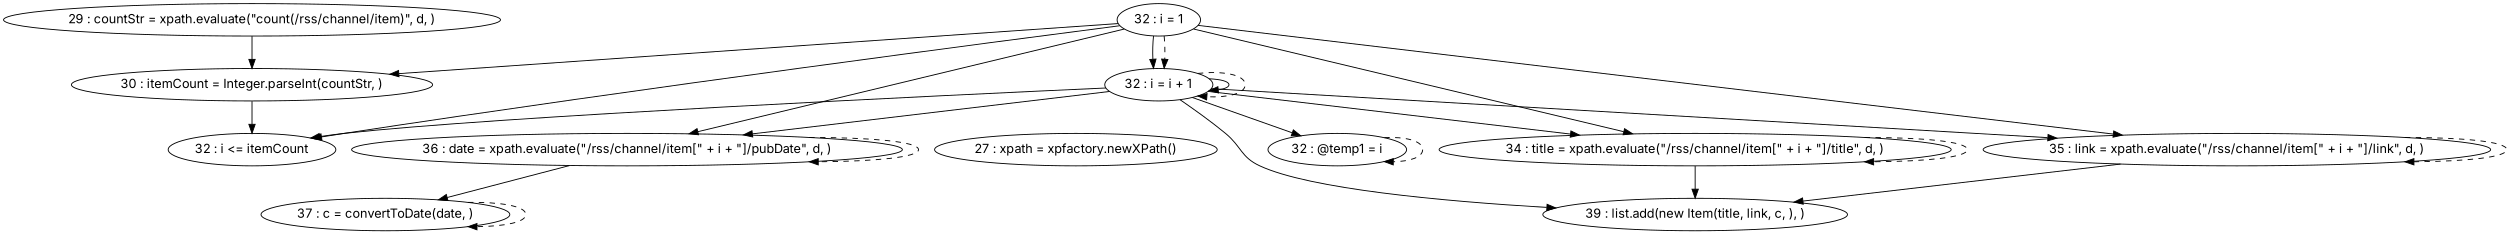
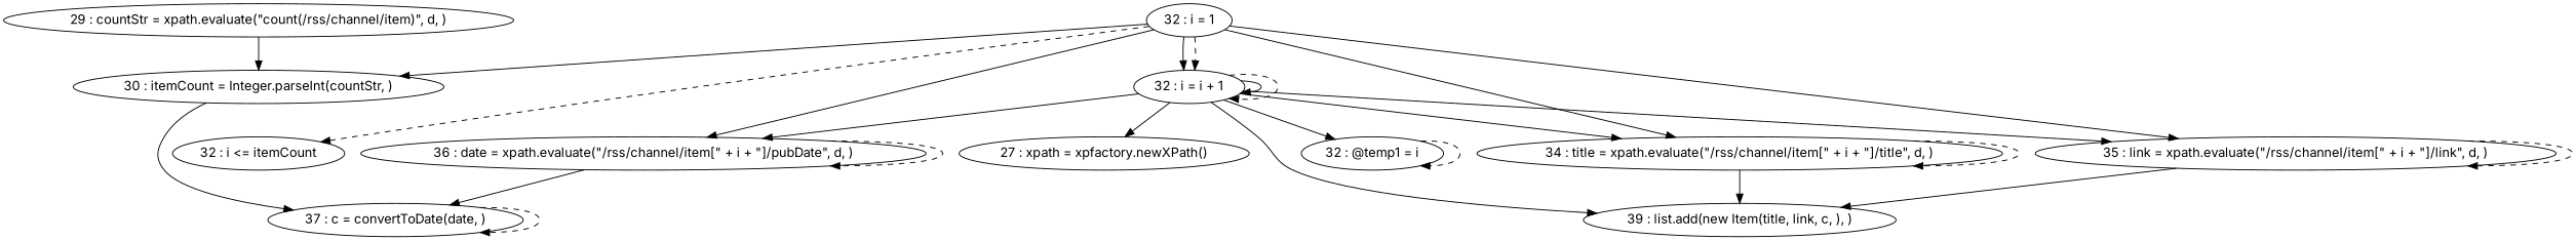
  digraph {
    fontname=Inter
    node [fontname=Inter]
    edge [fontname=Inter]
    "27 : xpath = xpfactory.newXPath()"
    "29 : countStr = xpath.evaluate(\"count(/rss/channel/item)\", d, )"
    "30 : itemCount = Integer.parseInt(countStr, )"
    "32 : i <= itemCount"
    "32 : i = 1"
    "32 : i = i + 1"
    "36 : date = xpath.evaluate(\"/rss/channel/item[\" + i + \"]/pubDate\", d, )"
    "34 : title = xpath.evaluate(\"/rss/channel/item[\" + i + \"]/title\", d, )"
    "35 : link = xpath.evaluate(\"/rss/channel/item[\" + i + \"]/link\", d, )"
    "32 : @temp1 = i"
    "39 : list.add(new Item(title, link, c, ), )"
    "37 : c = convertToDate(date, )"
    "29 : countStr = xpath.evaluate(\"count(/rss/channel/item)\", d, )" -> "30 : itemCount = Integer.parseInt(countStr, )"
-   "30 : itemCount = Integer.parseInt(countStr, )" -> "32 : i <= itemCount"
+   "30 : itemCount = Integer.parseInt(countStr, )" -> "37 : c = convertToDate(date, )"
    "32 : i = 1" -> "30 : itemCount = Integer.parseInt(countStr, )"
-   "32 : i = 1" -> "32 : i <= itemCount"
+   "32 : i = 1" -> "32 : i <= itemCount" [style=dashed]
    "32 : i = 1" -> "32 : i = i + 1"
    "32 : i = 1" -> "32 : i = i + 1" [style=dashed]
    "32 : i = 1" -> "36 : date = xpath.evaluate(\"/rss/channel/item[\" + i + \"]/pubDate\", d, )"
    "32 : i = 1" -> "34 : title = xpath.evaluate(\"/rss/channel/item[\" + i + \"]/title\", d, )"
    "32 : i = 1" -> "35 : link = xpath.evaluate(\"/rss/channel/item[\" + i + \"]/link\", d, )"
-   "32 : i = i + 1" -> "32 : i <= itemCount"
+   "32 : i = i + 1" -> "27 : xpath = xpfactory.newXPath()"
    "32 : i = i + 1" -> "32 : i = i + 1"
    "32 : i = i + 1" -> "32 : i = i + 1" [style=dashed]
    "32 : i = i + 1" -> "36 : date = xpath.evaluate(\"/rss/channel/item[\" + i + \"]/pubDate\", d, )"
    "32 : i = i + 1" -> "34 : title = xpath.evaluate(\"/rss/channel/item[\" + i + \"]/title\", d, )"
    "32 : i = i + 1" -> "35 : link = xpath.evaluate(\"/rss/channel/item[\" + i + \"]/link\", d, )"
    "32 : i = i + 1" -> "32 : @temp1 = i"
    "32 : i = i + 1" -> "39 : list.add(new Item(title, link, c, ), )"
    "36 : date = xpath.evaluate(\"/rss/channel/item[\" + i + \"]/pubDate\", d, )" -> "36 : date = xpath.evaluate(\"/rss/channel/item[\" + i + \"]/pubDate\", d, )" [style=dashed]
    "36 : date = xpath.evaluate(\"/rss/channel/item[\" + i + \"]/pubDate\", d, )" -> "37 : c = convertToDate(date, )"
    "34 : title = xpath.evaluate(\"/rss/channel/item[\" + i + \"]/title\", d, )" -> "34 : title = xpath.evaluate(\"/rss/channel/item[\" + i + \"]/title\", d, )" [style=dashed]
    "34 : title = xpath.evaluate(\"/rss/channel/item[\" + i + \"]/title\", d, )" -> "39 : list.add(new Item(title, link, c, ), )"
    "35 : link = xpath.evaluate(\"/rss/channel/item[\" + i + \"]/link\", d, )" -> "35 : link = xpath.evaluate(\"/rss/channel/item[\" + i + \"]/link\", d, )" [style=dashed]
    "35 : link = xpath.evaluate(\"/rss/channel/item[\" + i + \"]/link\", d, )" -> "39 : list.add(new Item(title, link, c, ), )"
    "32 : @temp1 = i" -> "32 : @temp1 = i" [style=dashed]
    "37 : c = convertToDate(date, )" -> "37 : c = convertToDate(date, )" [style=dashed]
  }
